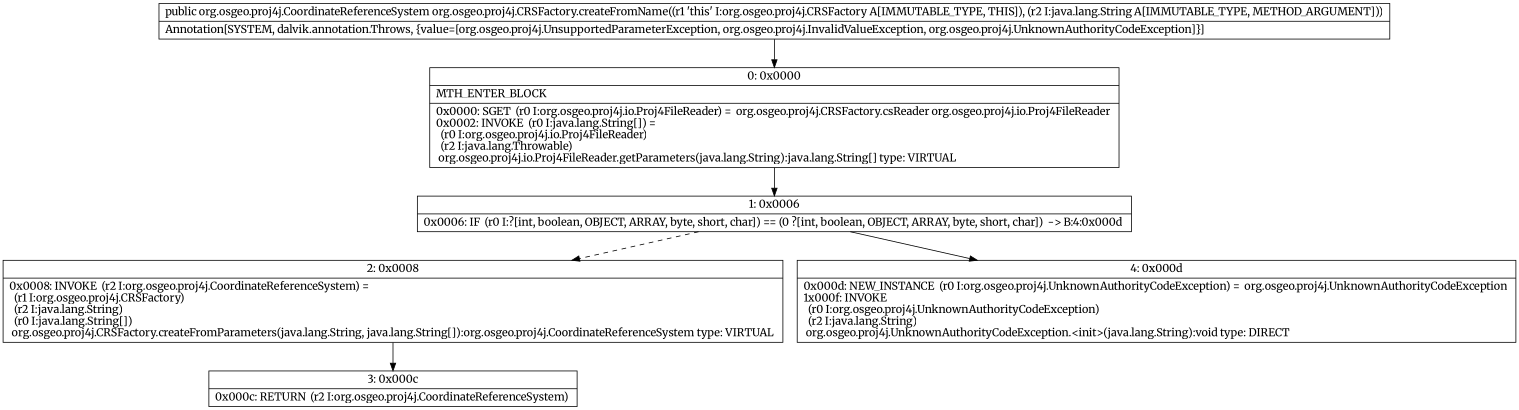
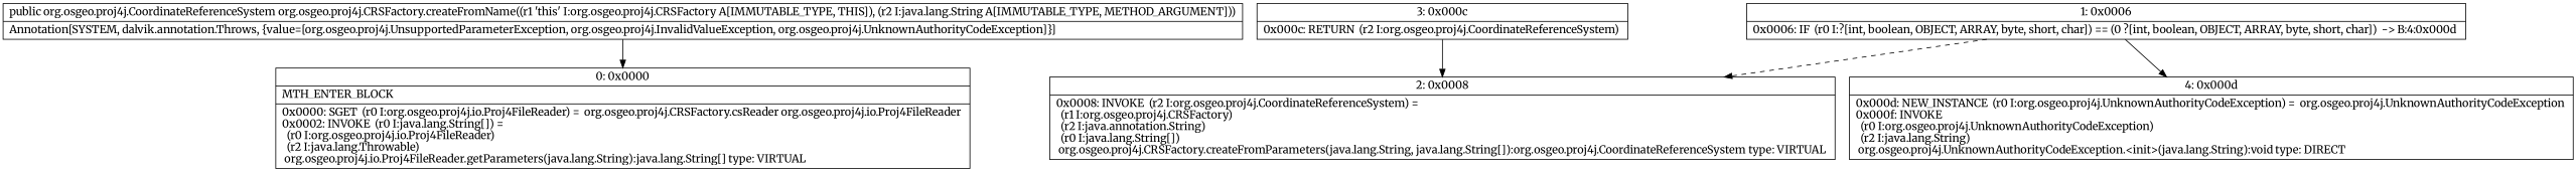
  digraph {
    fontname=Merriweather
    node [fontname=Merriweather shape=record]
    edge [fontname=Merriweather]
    n1 [label="{0\:\ 0x0000|MTH_ENTER_BLOCK\l|0x0000: SGET  (r0 I:org.osgeo.proj4j.io.Proj4FileReader) =  org.osgeo.proj4j.CRSFactory.csReader org.osgeo.proj4j.io.Proj4FileReader \l0x0002: INVOKE  (r0 I:java.lang.String[]) = \l  (r0 I:org.osgeo.proj4j.io.Proj4FileReader)\l  (r2 I:java.lang.Throwable)\l org.osgeo.proj4j.io.Proj4FileReader.getParameters(java.lang.String):java.lang.String[] type: VIRTUAL \l}"]
    n2 [label="{1\:\ 0x0006|0x0006: IF  (r0 I:?[int, boolean, OBJECT, ARRAY, byte, short, char]) == (0 ?[int, boolean, OBJECT, ARRAY, byte, short, char])  \-\> B:4:0x000d \l}"]
-   n3 [label="{2\:\ 0x0008|0x0008: INVOKE  (r2 I:org.osgeo.proj4j.CoordinateReferenceSystem) = \l  (r1 I:org.osgeo.proj4j.CRSFactory)\l  (r2 I:java.lang.String)\l  (r0 I:java.lang.String[])\l org.osgeo.proj4j.CRSFactory.createFromParameters(java.lang.String, java.lang.String[]):org.osgeo.proj4j.CoordinateReferenceSystem type: VIRTUAL \l}"]
-   n4 [label="{4\:\ 0x000d|0x000d: NEW_INSTANCE  (r0 I:org.osgeo.proj4j.UnknownAuthorityCodeException) =  org.osgeo.proj4j.UnknownAuthorityCodeException \l1x000f: INVOKE  \l  (r0 I:org.osgeo.proj4j.UnknownAuthorityCodeException)\l  (r2 I:java.lang.String)\l org.osgeo.proj4j.UnknownAuthorityCodeException.\<init\>(java.lang.String):void type: DIRECT \l}"]
+   n3 [label="{2\:\ 0x0008|0x0008: INVOKE  (r2 I:org.osgeo.proj4j.CoordinateReferenceSystem) = \l  (r1 I:org.osgeo.proj4j.CRSFactory)\l  (r2 I:java.annotation.String)\l  (r0 I:java.lang.String[])\l org.osgeo.proj4j.CRSFactory.createFromParameters(java.lang.String, java.lang.String[]):org.osgeo.proj4j.CoordinateReferenceSystem type: VIRTUAL \l}"]
+   n4 [label="{4\:\ 0x000d|0x000d: NEW_INSTANCE  (r0 I:org.osgeo.proj4j.UnknownAuthorityCodeException) =  org.osgeo.proj4j.UnknownAuthorityCodeException \l0x000f: INVOKE  \l  (r0 I:org.osgeo.proj4j.UnknownAuthorityCodeException)\l  (r2 I:java.lang.String)\l org.osgeo.proj4j.UnknownAuthorityCodeException.\<init\>(java.lang.String):void type: DIRECT \l}"]
    n5 [label="{3\:\ 0x000c|0x000c: RETURN  (r2 I:org.osgeo.proj4j.CoordinateReferenceSystem) \l}"]
    n6 [label="{public org.osgeo.proj4j.CoordinateReferenceSystem org.osgeo.proj4j.CRSFactory.createFromName((r1 'this' I:org.osgeo.proj4j.CRSFactory A[IMMUTABLE_TYPE, THIS]), (r2 I:java.lang.String A[IMMUTABLE_TYPE, METHOD_ARGUMENT]))  | Annotation[SYSTEM, dalvik.annotation.Throws, \{value=[org.osgeo.proj4j.UnsupportedParameterException, org.osgeo.proj4j.InvalidValueException, org.osgeo.proj4j.UnknownAuthorityCodeException]\}]\l}"]
-   n1 -> n2
    n2 -> n3 [style=dashed]
    n2 -> n4
-   n3 -> n5
+   n5 -> n3
    n6 -> n1
  }
